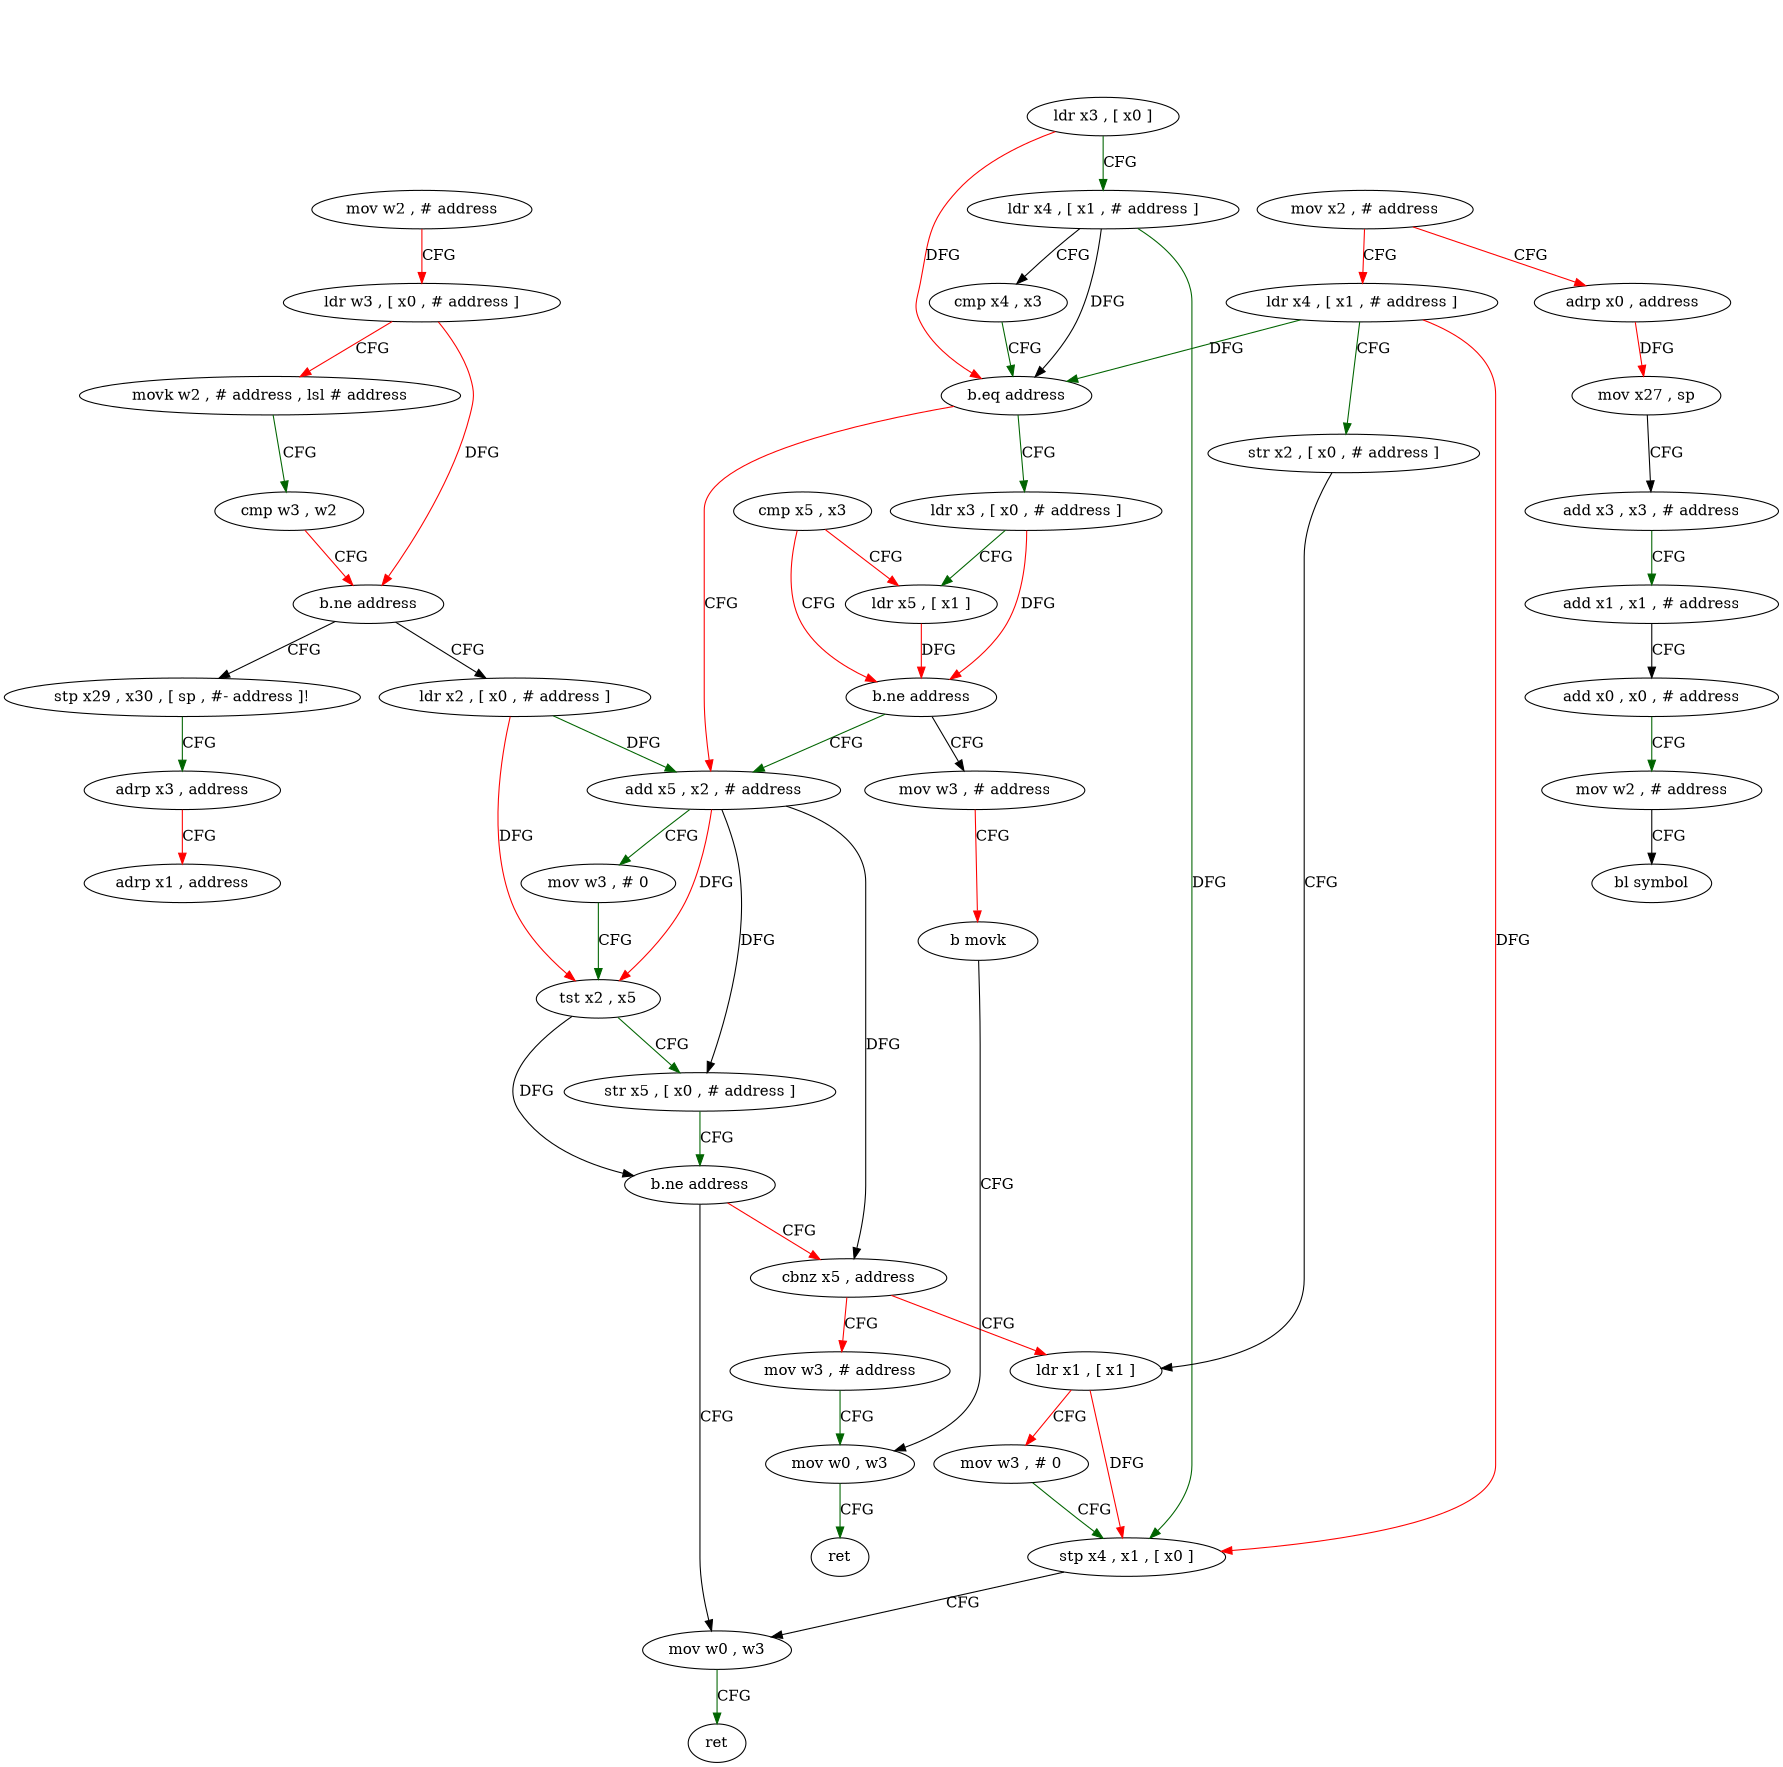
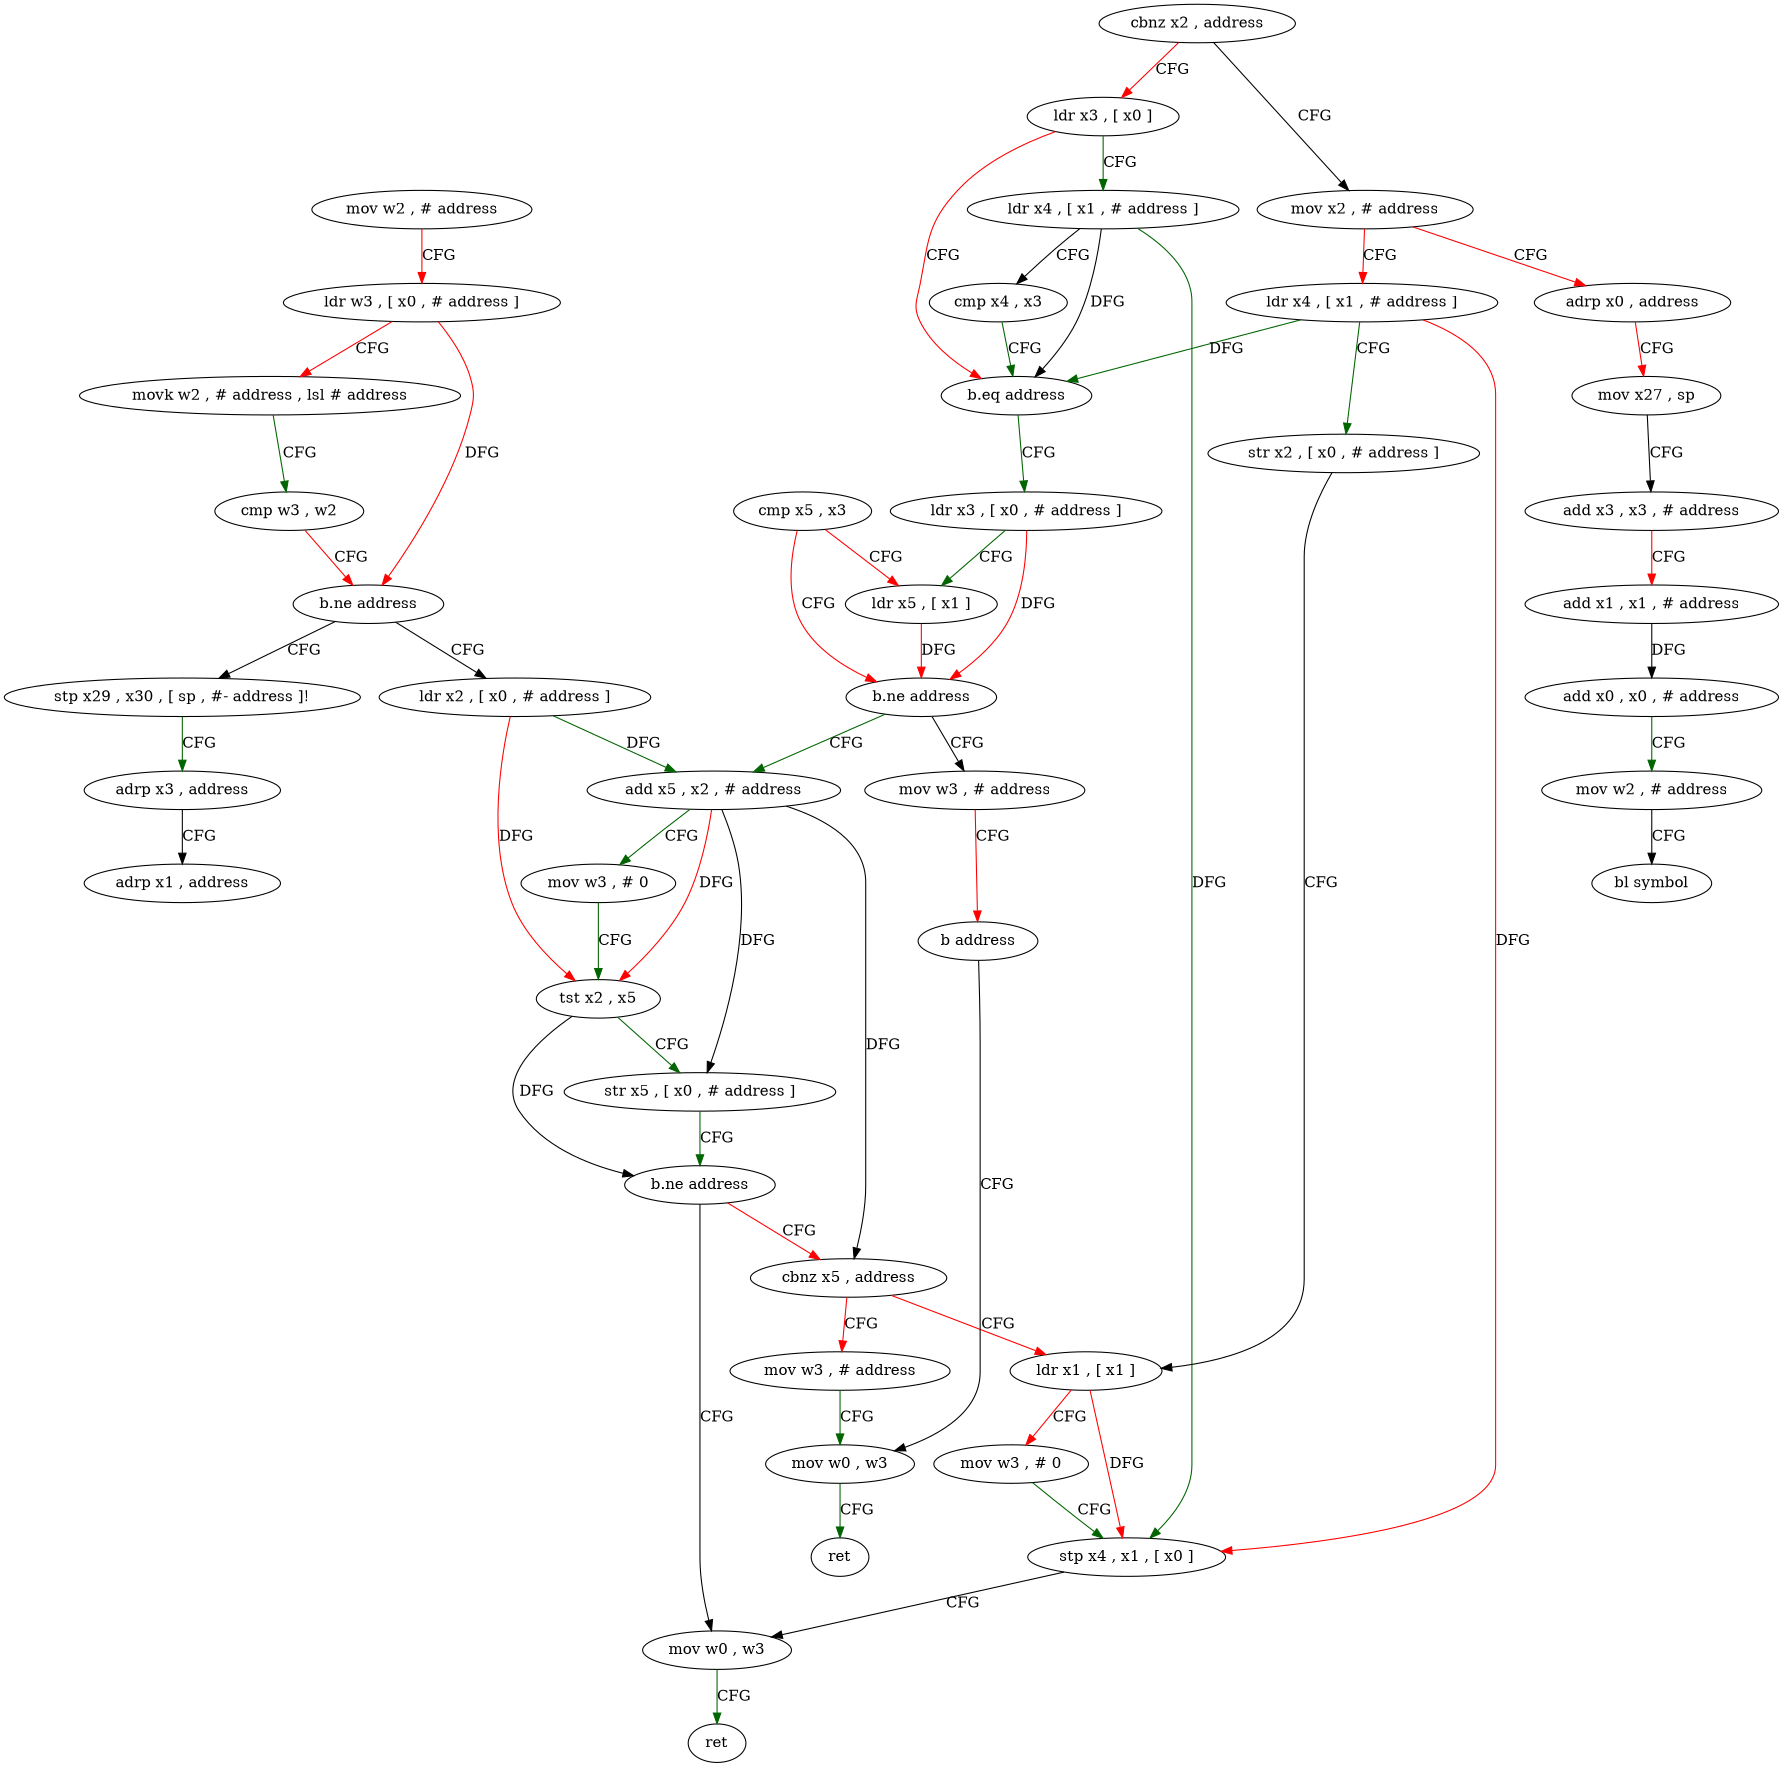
  digraph {
    edge [color=red]
    n1 [label="mov w2 , # address"]
    n2 [label="ldr w3 , [ x0 , # address ]"]
    n3 [label="movk w2 , # address , lsl # address"]
    n4 [label="b.ne address"]
    n5 [label="cmp w3 , w2"]
    n6 [label="stp x29 , x30 , [ sp , #- address ]!"]
    n7 [label="ldr x2 , [ x0 , # address ]"]
    n8 [label="adrp x3 , address"]
    n9 [label="add x5 , x2 , # address"]
    n10 [label="tst x2 , x5"]
    n11 [label="adrp x1 , address"]
+   n12 [label="cbnz x2 , address"]
    n13 [label="ldr x3 , [ x0 ]"]
    n14 [label="mov x2 , # address"]
    n15 [label="mov w3 , # 0"]
    n16 [label="str x5 , [ x0 , # address ]"]
    n17 [label="cbnz x5 , address"]
    n18 [label="b.ne address"]
    n19 [label="adrp x0 , address"]
    n20 [label="mov x27 , sp"]
    n21 [label="add x3 , x3 , # address"]
    n22 [label="add x1 , x1 , # address"]
    n23 [label="add x0 , x0 , # address"]
    n24 [label="mov w2 , # address"]
    n25 [label="bl symbol"]
    n26 [label="ldr x4 , [ x1 , # address ]"]
    n27 [label="b.eq address"]
    n28 [label="ldr x4 , [ x1 , # address ]"]
    n29 [label="cmp x4 , x3"]
    n30 [label="stp x4 , x1 , [ x0 ]"]
    n31 [label="ldr x3 , [ x0 , # address ]"]
    n32 [label="str x2 , [ x0 , # address ]"]
    n33 [label="mov w0 , w3"]
    n34 [label="ldr x5 , [ x1 ]"]
    n35 [label="b.ne address"]
    n36 [label="mov w3 , # address"]
    n37 [label="ldr x1 , [ x1 ]"]
    n38 [label="mov w3 , # address"]
    n39 [label="mov w3 , # 0"]
    n40 [label="cmp x5 , x3"]
-   n41 [label="b movk"]
+   n41 [label="b address"]
    n42 [label="mov w0 , w3"]
    n43 [label=ret]
    n44 [label=ret]
    n1 -> n2 [label=CFG]
    n2 -> n3 [label=CFG]
    n2 -> n4 [label=DFG]
    n3 -> n5 [color=darkgreen label=CFG]
    n4 -> n6 [color=black label=CFG]
    n4 -> n7 [color=black label=CFG]
    n5 -> n4 [label=CFG]
    n6 -> n8 [color=darkgreen label=CFG]
    n7 -> n9 [color=darkgreen label=DFG]
    n7 -> n10 [label=DFG]
-   n8 -> n11 [label=CFG]
+   n8 -> n11 [color=black label=CFG]
    n9 -> n10 [label=DFG]
    n9 -> n15 [color=darkgreen label=CFG]
    n9 -> n16 [color=black label=DFG]
    n9 -> n17 [color=black label=DFG]
    n10 -> n16 [color=darkgreen label=CFG]
    n10 -> n18 [color=black label=DFG]
+   n12 -> n13 [label=CFG]
+   n12 -> n14 [color=black label=CFG]
    n13 -> n26 [color=darkgreen label=CFG]
-   n13 -> n27 [label=DFG]
+   n13 -> n27 [label=CFG]
    n14 -> n19 [label=CFG]
    n14 -> n28 [label=CFG]
    n15 -> n10 [color=darkgreen label=CFG]
    n16 -> n18 [color=darkgreen label=CFG]
    n17 -> n37 [label=CFG]
    n17 -> n38 [label=CFG]
    n18 -> n17 [label=CFG]
    n18 -> n33 [color=black label=CFG]
-   n19 -> n20 [label=DFG]
+   n19 -> n20 [label=CFG]
    n20 -> n21 [color=black label=CFG]
-   n21 -> n22 [color=darkgreen label=CFG]
-   n22 -> n23 [color=black label=CFG]
+   n21 -> n22 [label=CFG]
+   n22 -> n23 [color=black label=DFG]
    n23 -> n24 [color=darkgreen label=CFG]
    n24 -> n25 [color=black label=CFG]
    n26 -> n27 [color=black label=DFG]
    n26 -> n29 [color=black label=CFG]
    n26 -> n30 [color=darkgreen label=DFG]
-   n27 -> n9 [label=CFG]
    n27 -> n31 [color=darkgreen label=CFG]
    n28 -> n27 [color=darkgreen label=DFG]
    n28 -> n30 [label=DFG]
    n28 -> n32 [color=darkgreen label=CFG]
    n29 -> n27 [color=darkgreen label=CFG]
    n30 -> n33 [color=black label=CFG]
    n31 -> n34 [color=darkgreen label=CFG]
    n31 -> n35 [label=DFG]
    n32 -> n37 [color=black label=CFG]
    n33 -> n43 [color=darkgreen label=CFG]
    n34 -> n35 [label=DFG]
    n35 -> n9 [color=darkgreen label=CFG]
    n35 -> n36 [color=black label=CFG]
    n36 -> n41 [label=CFG]
    n37 -> n30 [label=DFG]
    n37 -> n39 [label=CFG]
    n38 -> n42 [color=darkgreen label=CFG]
    n39 -> n30 [color=darkgreen label=CFG]
    n40 -> n34 [label=CFG]
    n40 -> n35 [label=CFG]
    n41 -> n42 [color=black label=CFG]
    n42 -> n44 [color=darkgreen label=CFG]
  }
